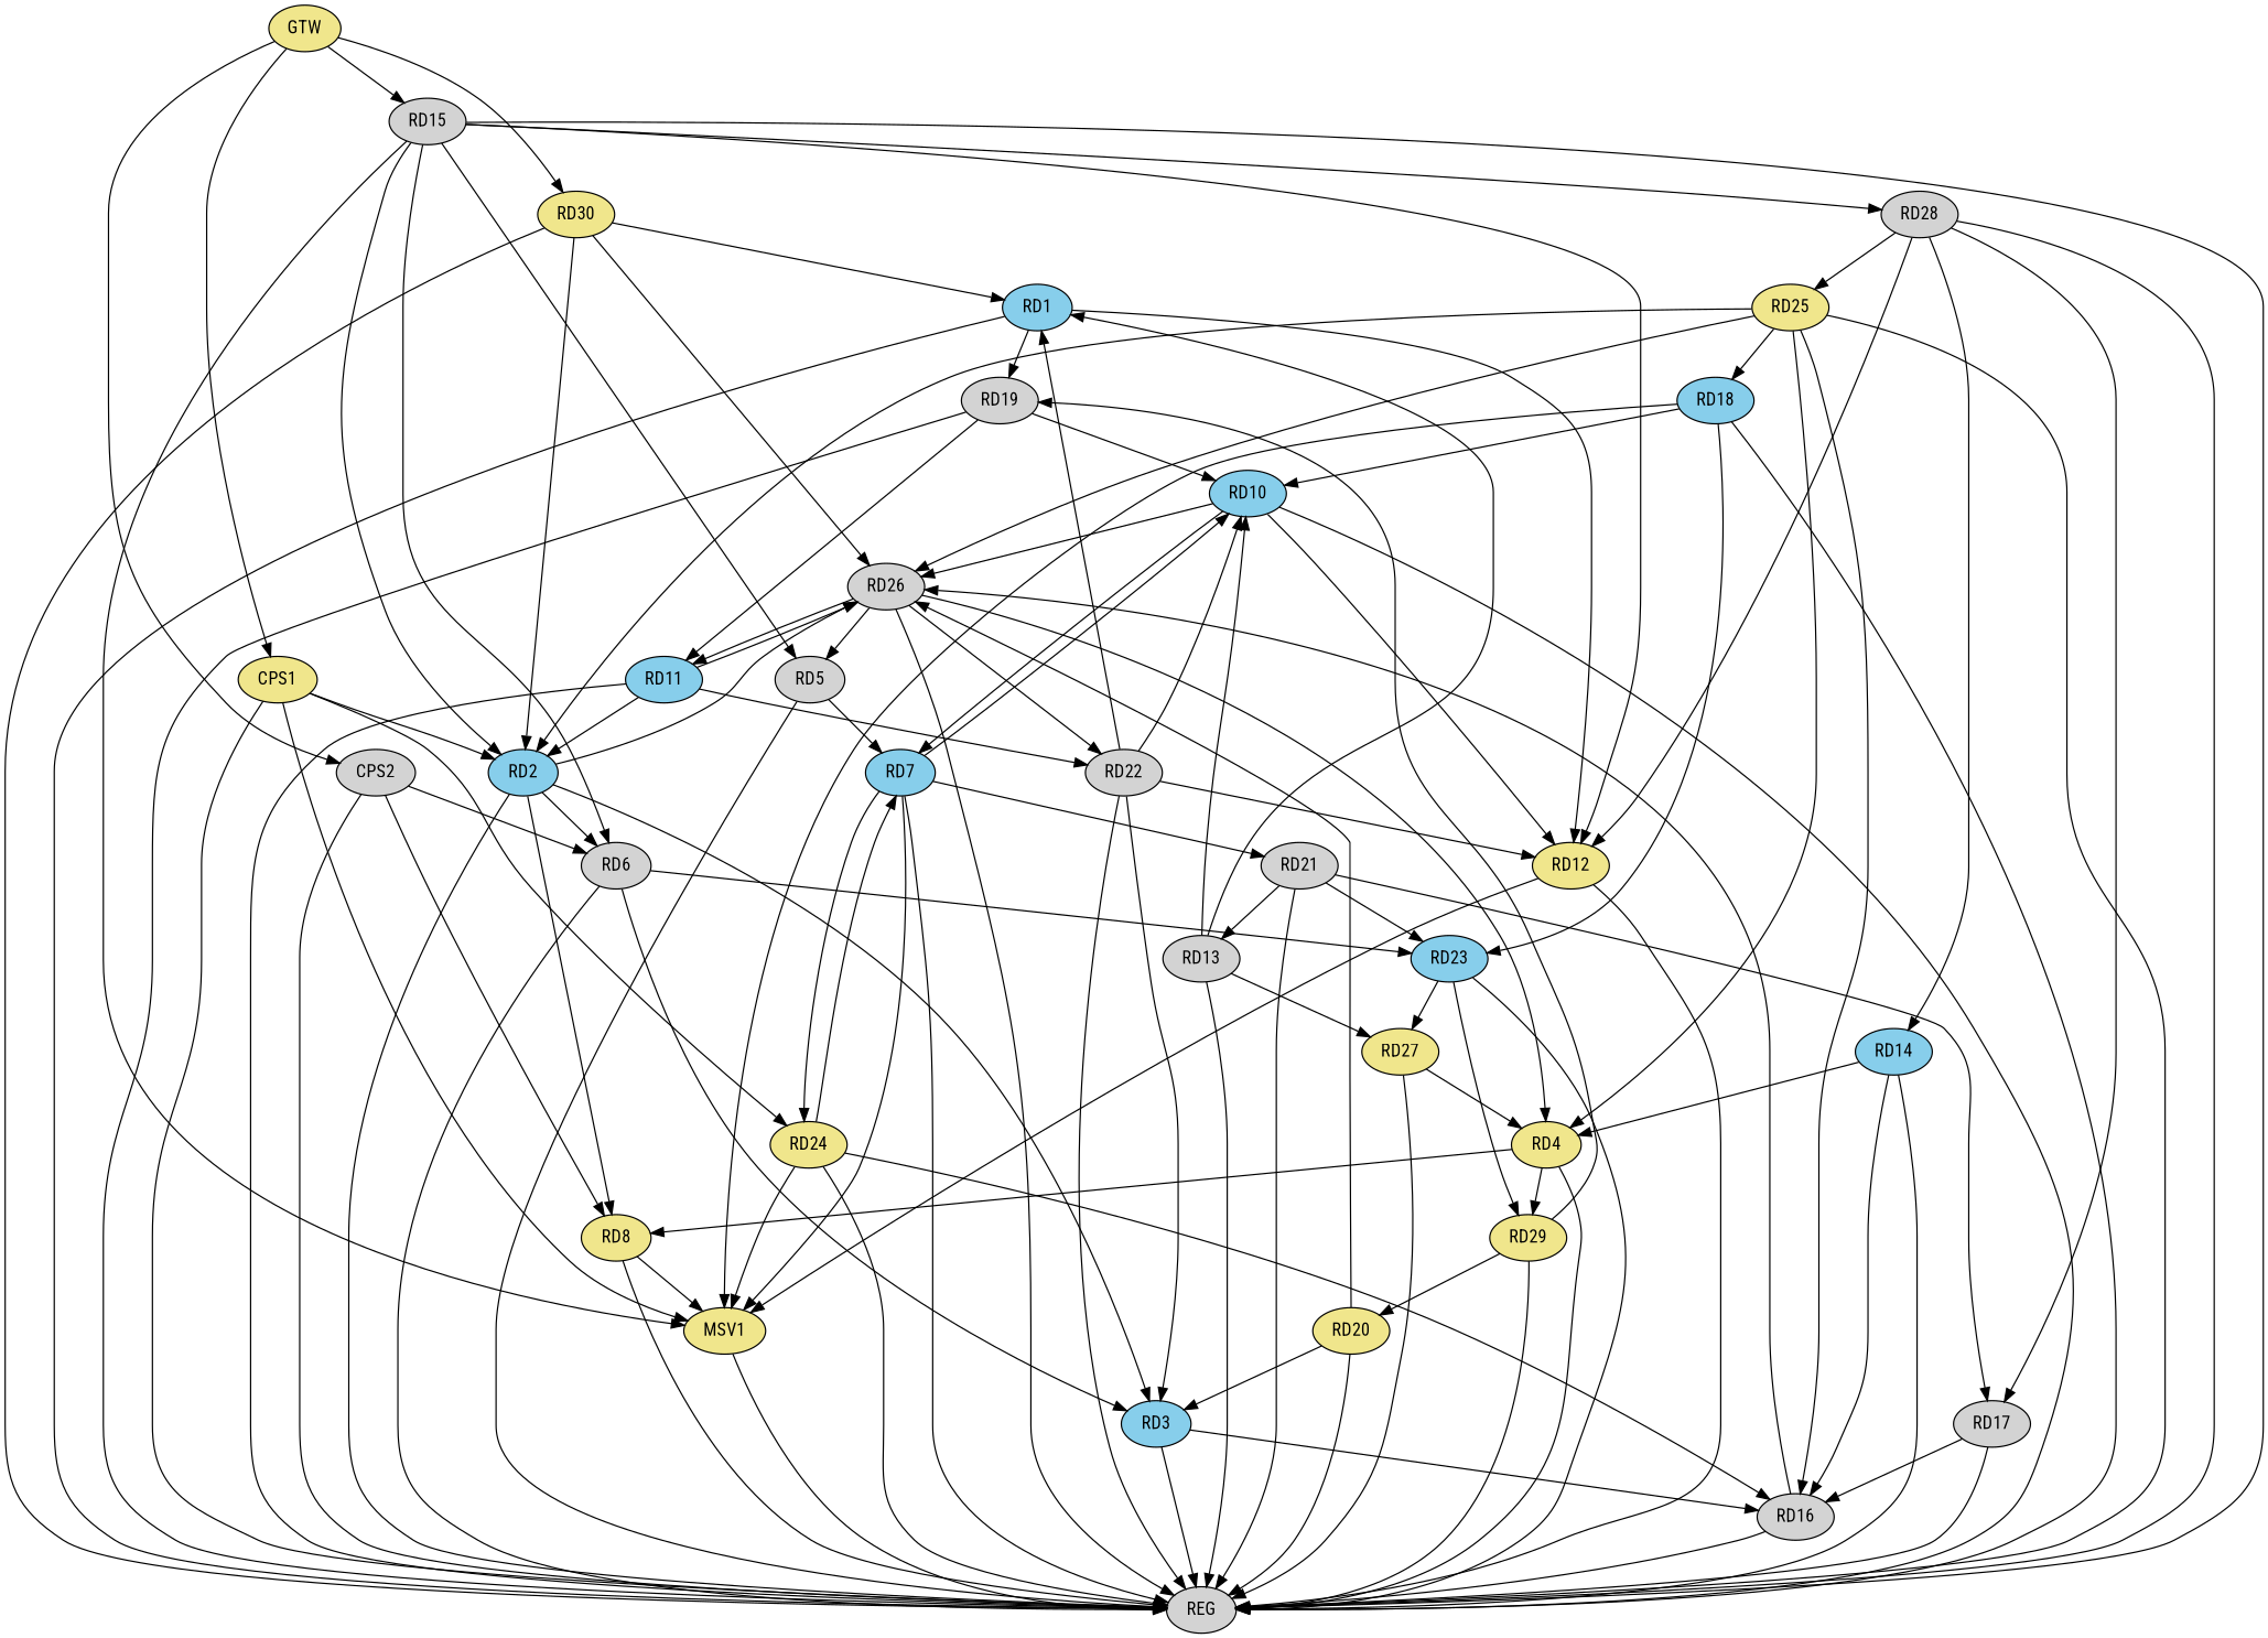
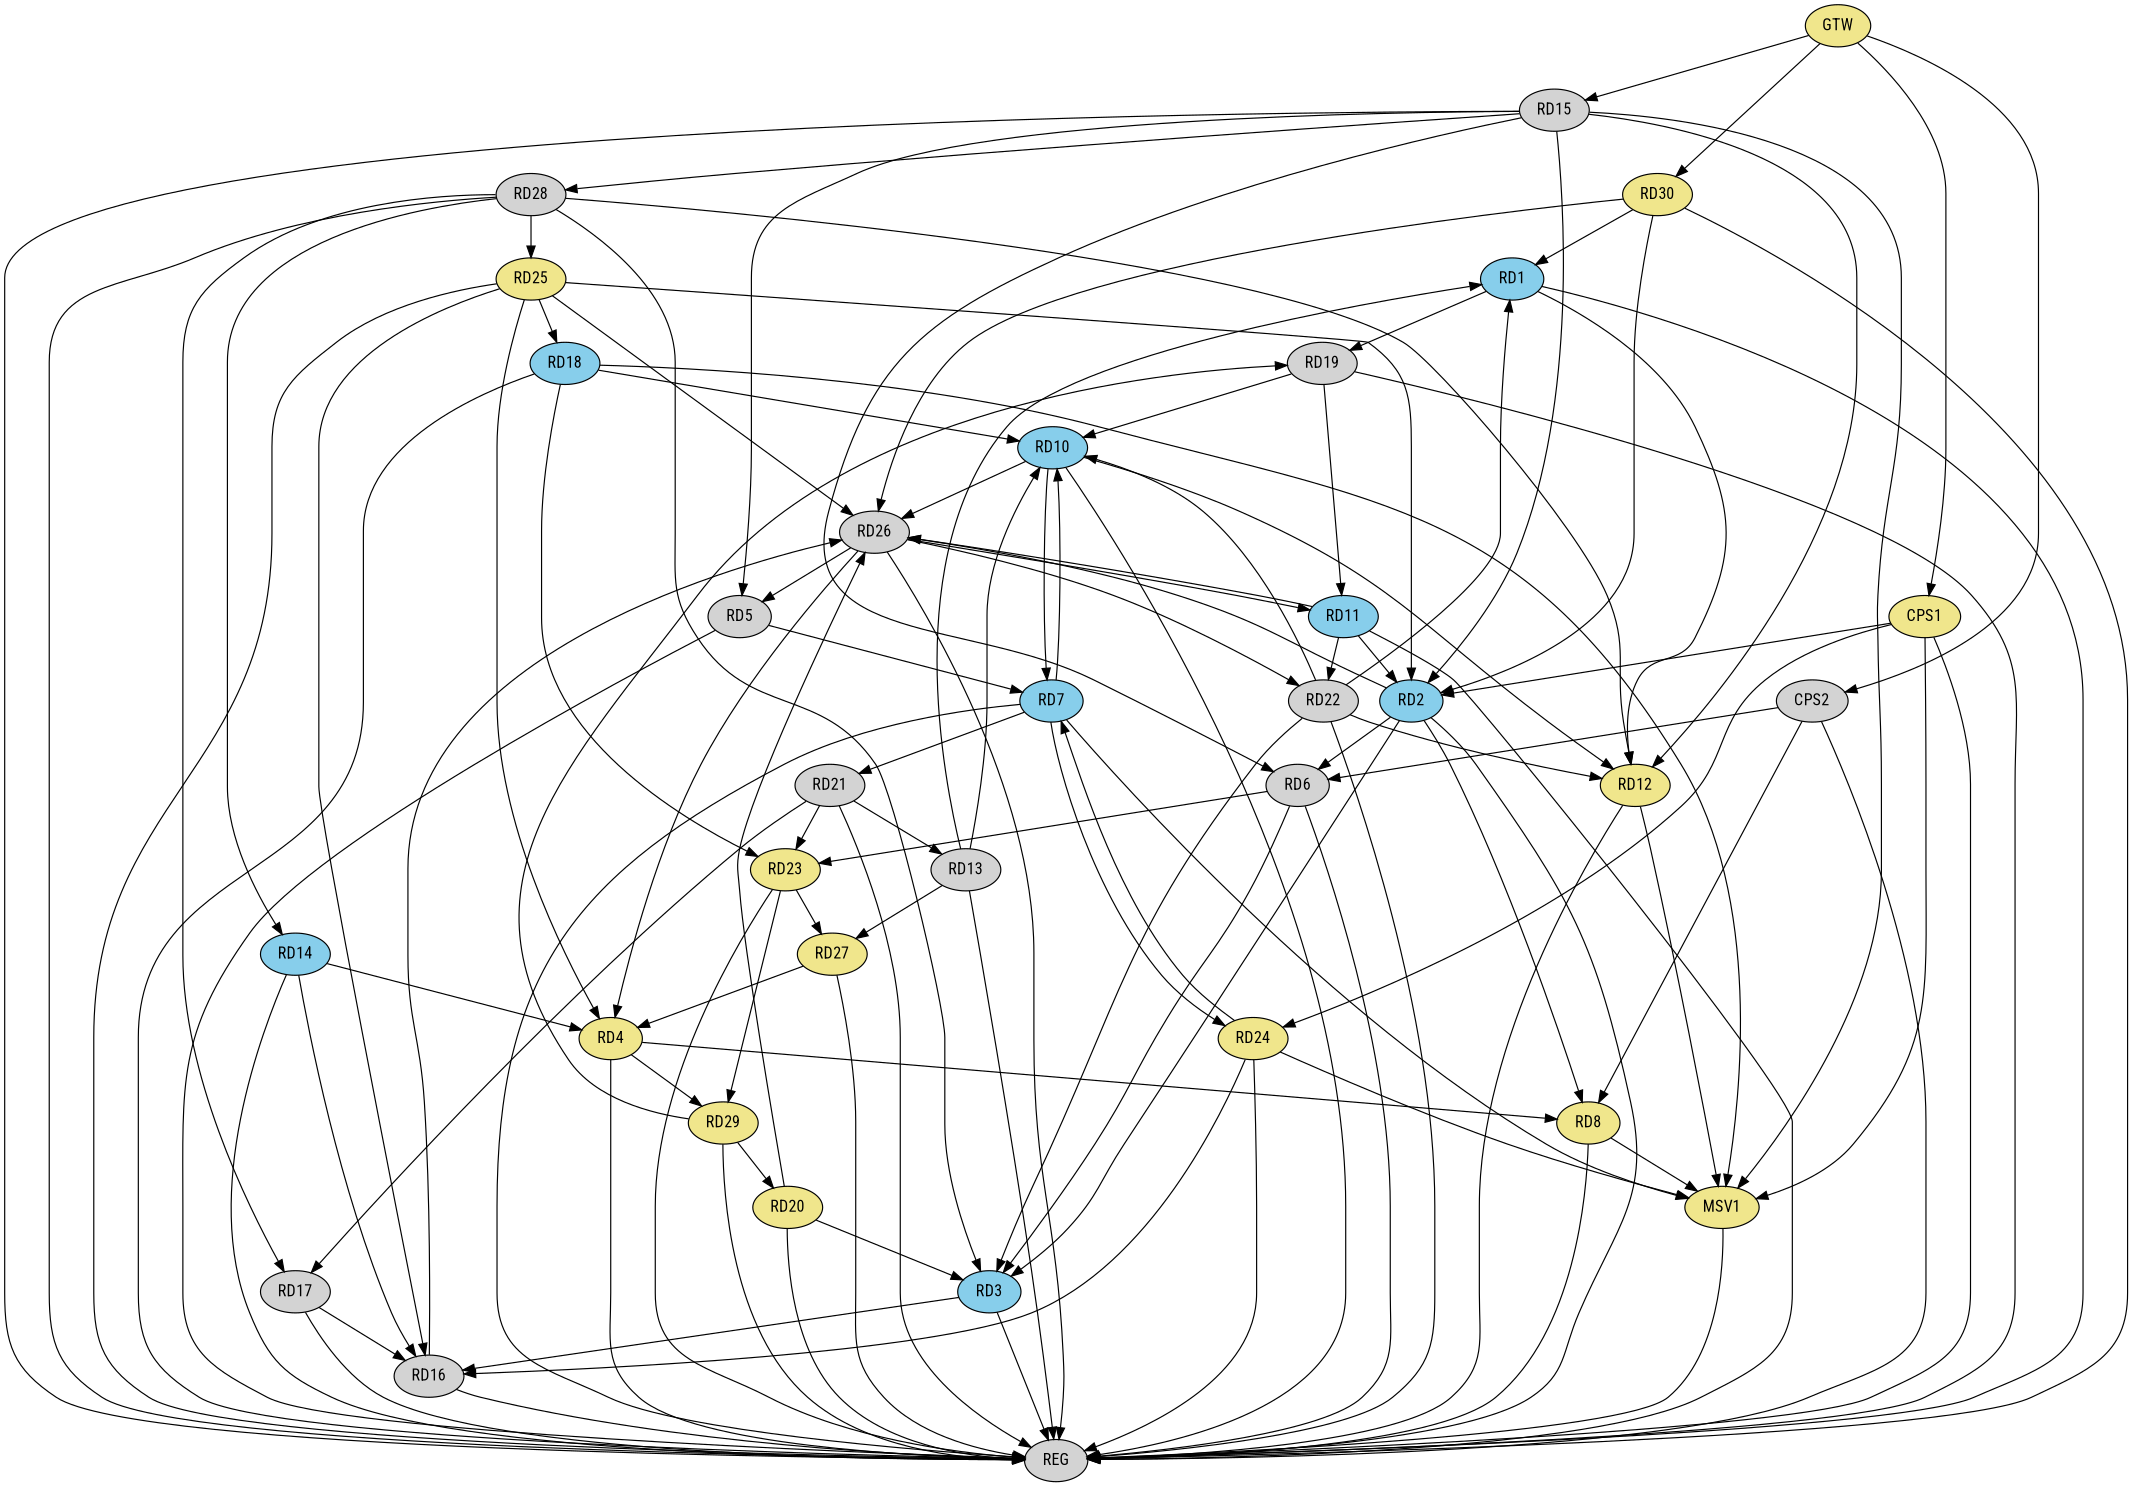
  strict digraph {
    fontname="Roboto Condensed"
    node [fillcolor=khaki fontname="Roboto Condensed" style=filled]
    edge [fontname="Roboto Condensed"]
    n1 [fillcolor=skyblue label=RD1]
    n2 [label=RD12]
    n3 [fillcolor=lightgrey label=RD19]
    n4 [fillcolor=lightgrey label=REG]
    n5 [label=MSV1]
    n6 [fillcolor=skyblue label=RD10]
    n7 [fillcolor=skyblue label=RD11]
    n8 [fillcolor=skyblue label=RD2]
    n9 [fillcolor=skyblue label=RD3]
    n10 [fillcolor=lightgrey label=RD6]
    n11 [label=RD8]
    n12 [fillcolor=lightgrey label=RD26]
    n13 [fillcolor=lightgrey label=RD16]
-   n14 [fillcolor=skyblue label=RD23]
+   n14 [label=RD23]
    n15 [label=RD4]
    n16 [fillcolor=lightgrey label=RD5]
    n17 [fillcolor=lightgrey label=RD22]
    n18 [label=RD29]
    n19 [label=RD20]
    n20 [fillcolor=skyblue label=RD7]
    n21 [fillcolor=lightgrey label=RD21]
    n22 [label=RD24]
    n23 [label=RD27]
    n24 [fillcolor=lightgrey label=RD13]
    n25 [fillcolor=lightgrey label=RD17]
    n26 [fillcolor=skyblue label=RD14]
    n27 [fillcolor=lightgrey label=RD15]
    n28 [fillcolor=lightgrey label=RD28]
    n29 [label=RD25]
    n30 [fillcolor=skyblue label=RD18]
    n31 [label=RD30]
    n32 [label=CPS1]
    n33 [fillcolor=lightgrey label=CPS2]
    n34 [label=GTW]
    n1 -> n2
    n1 -> n3
    n1 -> n4
    n2 -> n4
    n2 -> n5
    n3 -> n4
    n3 -> n6
    n3 -> n7
    n5 -> n4
    n6 -> n2
    n6 -> n4
    n6 -> n12
    n6 -> n20
    n7 -> n4
    n7 -> n8
    n7 -> n12
    n7 -> n17
    n8 -> n4
    n8 -> n9
    n8 -> n10
    n8 -> n11
    n8 -> n12
    n9 -> n4
    n9 -> n13
    n10 -> n4
    n10 -> n9
    n10 -> n14
    n11 -> n4
    n11 -> n5
    n12 -> n4
    n12 -> n7
    n12 -> n15
    n12 -> n16
    n12 -> n17
    n13 -> n4
    n13 -> n12
    n14 -> n4
    n14 -> n18
    n14 -> n23
    n15 -> n4
    n15 -> n11
    n15 -> n18
    n16 -> n4
    n16 -> n20
    n17 -> n1
    n17 -> n2
    n17 -> n4
    n17 -> n6
    n17 -> n9
    n18 -> n3
    n18 -> n4
    n18 -> n19
    n19 -> n4
    n19 -> n9
    n19 -> n12
    n20 -> n4
    n20 -> n5
    n20 -> n6
    n20 -> n21
    n20 -> n22
    n21 -> n4
    n21 -> n14
    n21 -> n24
    n21 -> n25
    n22 -> n4
    n22 -> n5
    n22 -> n13
    n22 -> n20
    n23 -> n4
    n23 -> n15
    n24 -> n1
    n24 -> n4
    n24 -> n6
    n24 -> n23
    n25 -> n4
    n25 -> n13
    n26 -> n4
    n26 -> n13
    n26 -> n15
    n27 -> n2
    n27 -> n4
    n27 -> n5
    n27 -> n8
    n27 -> n10
    n27 -> n16
    n27 -> n28
    n28 -> n2
    n28 -> n4
+   n28 -> n9
    n28 -> n25
    n28 -> n26
    n28 -> n29
    n29 -> n4
    n29 -> n8
    n29 -> n12
    n29 -> n13
    n29 -> n15
    n29 -> n30
    n30 -> n4
    n30 -> n5
    n30 -> n6
    n30 -> n14
    n31 -> n1
    n31 -> n4
    n31 -> n8
    n31 -> n12
    n32 -> n4
    n32 -> n5
    n32 -> n8
    n32 -> n22
    n33 -> n4
    n33 -> n10
    n33 -> n11
    n34 -> n27
    n34 -> n31
    n34 -> n32
    n34 -> n33
  }
